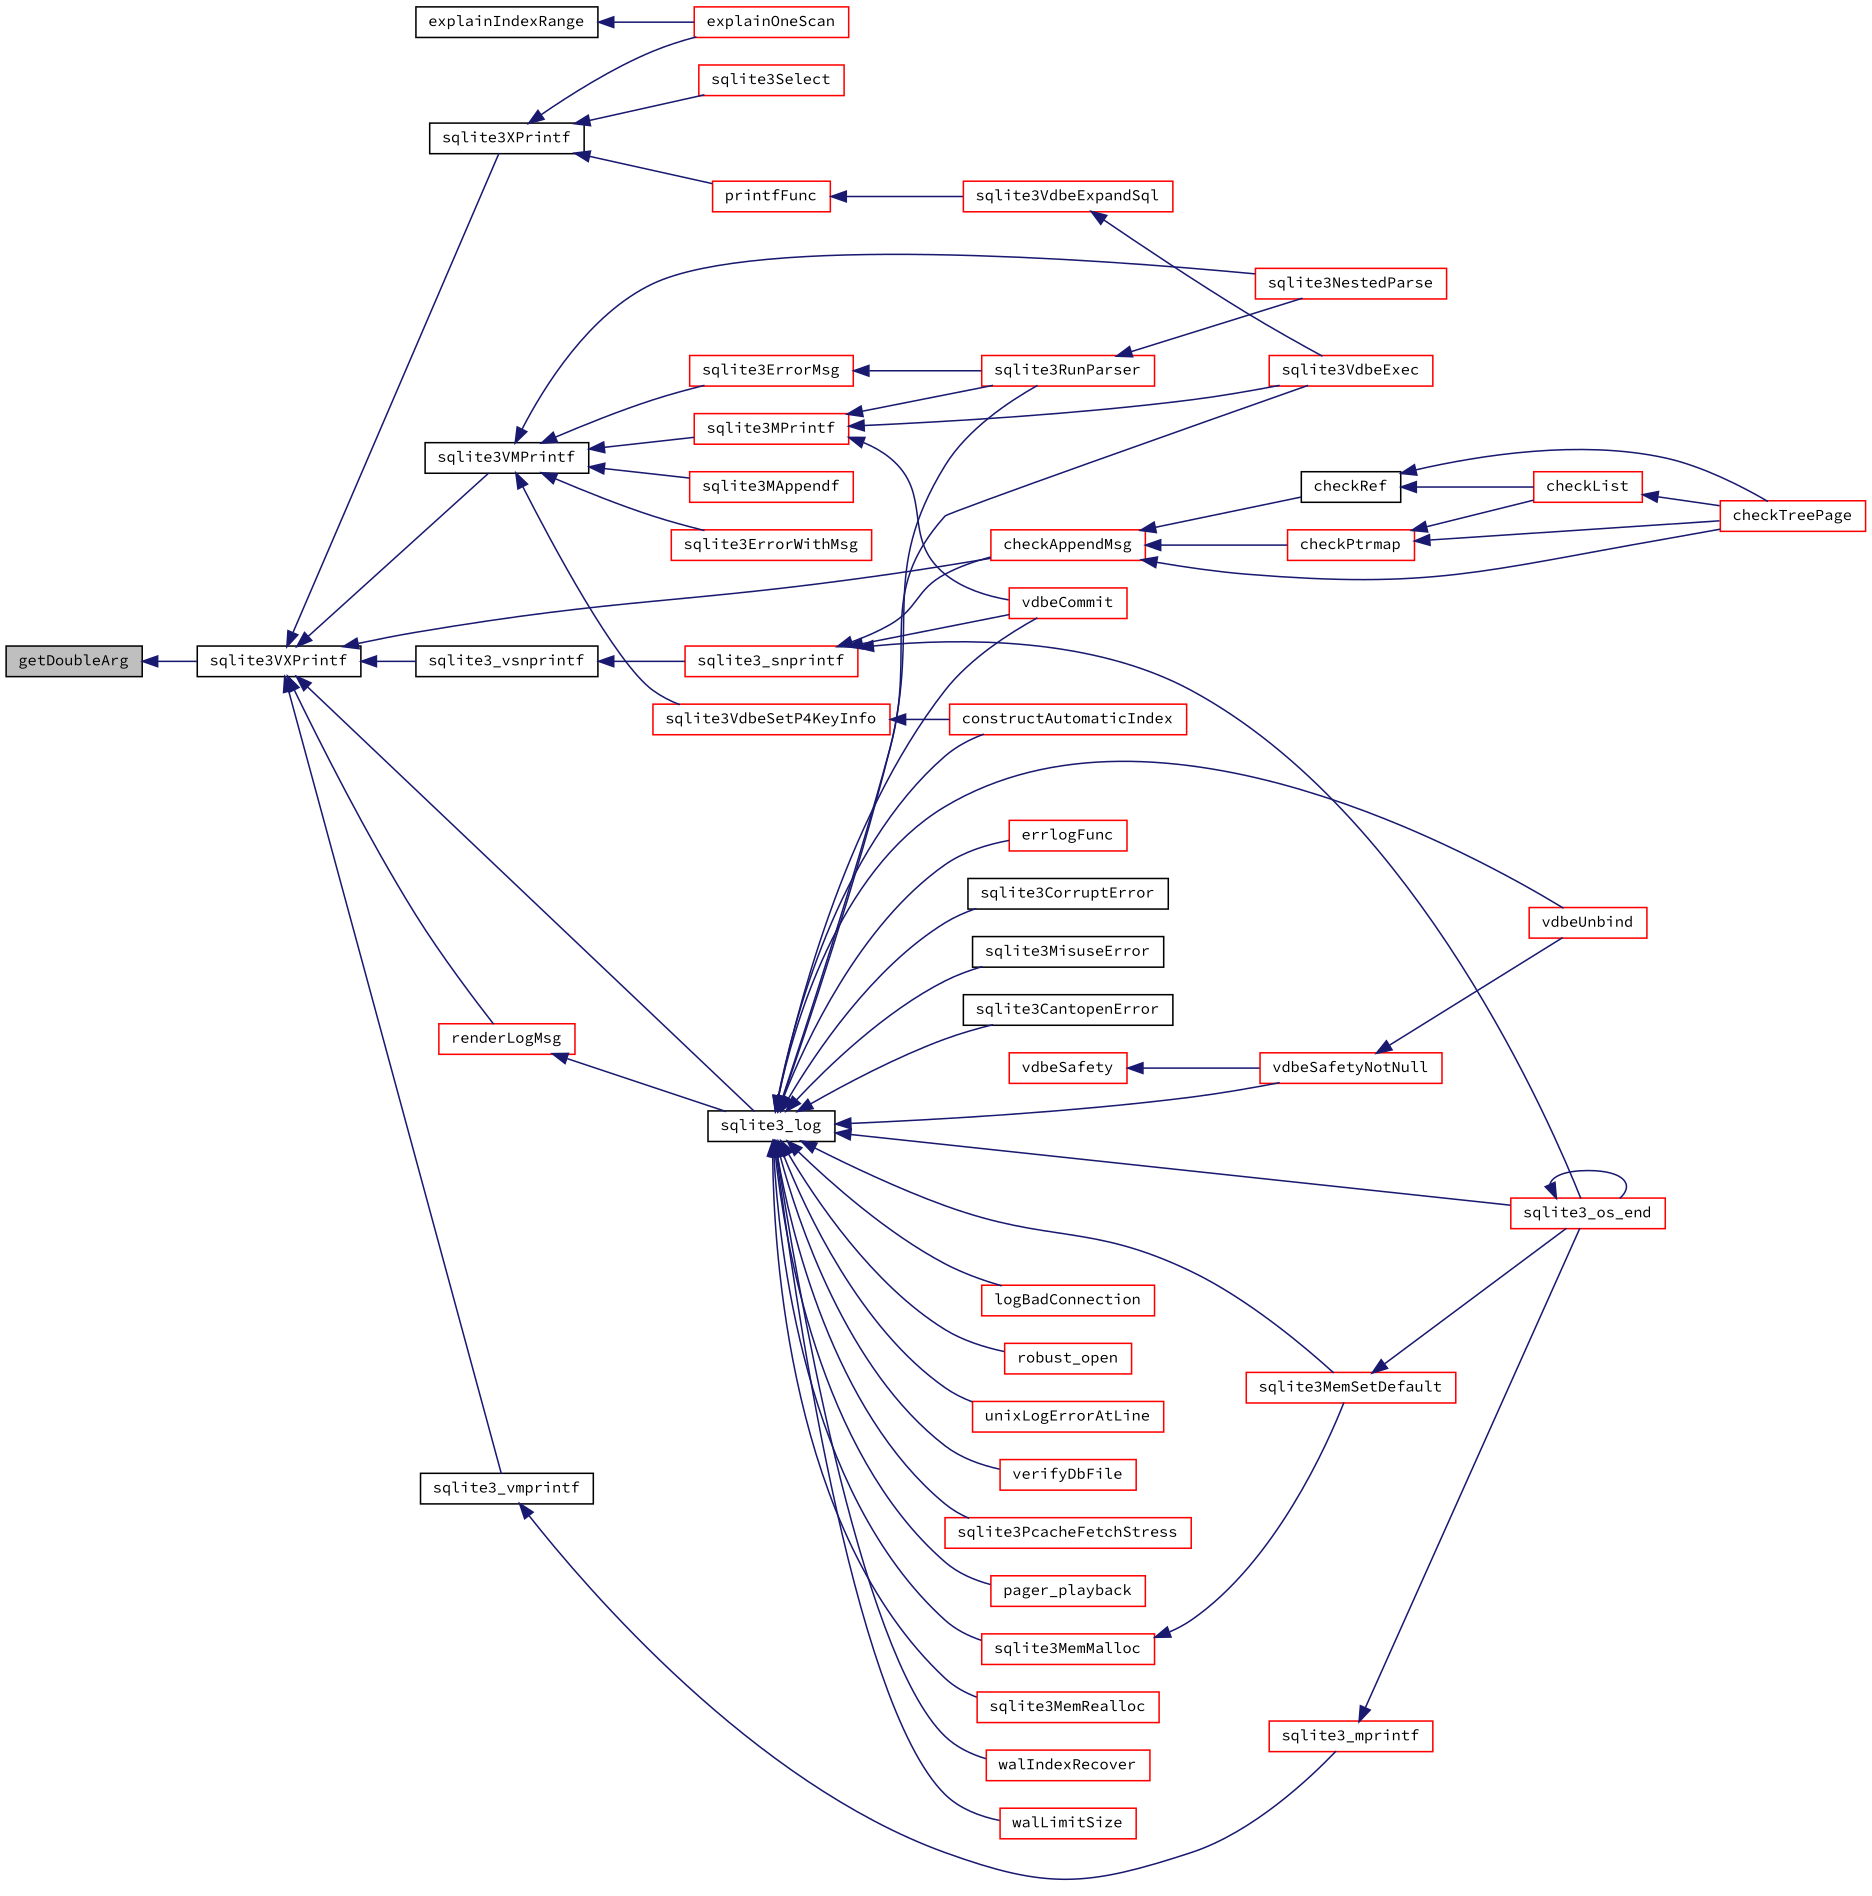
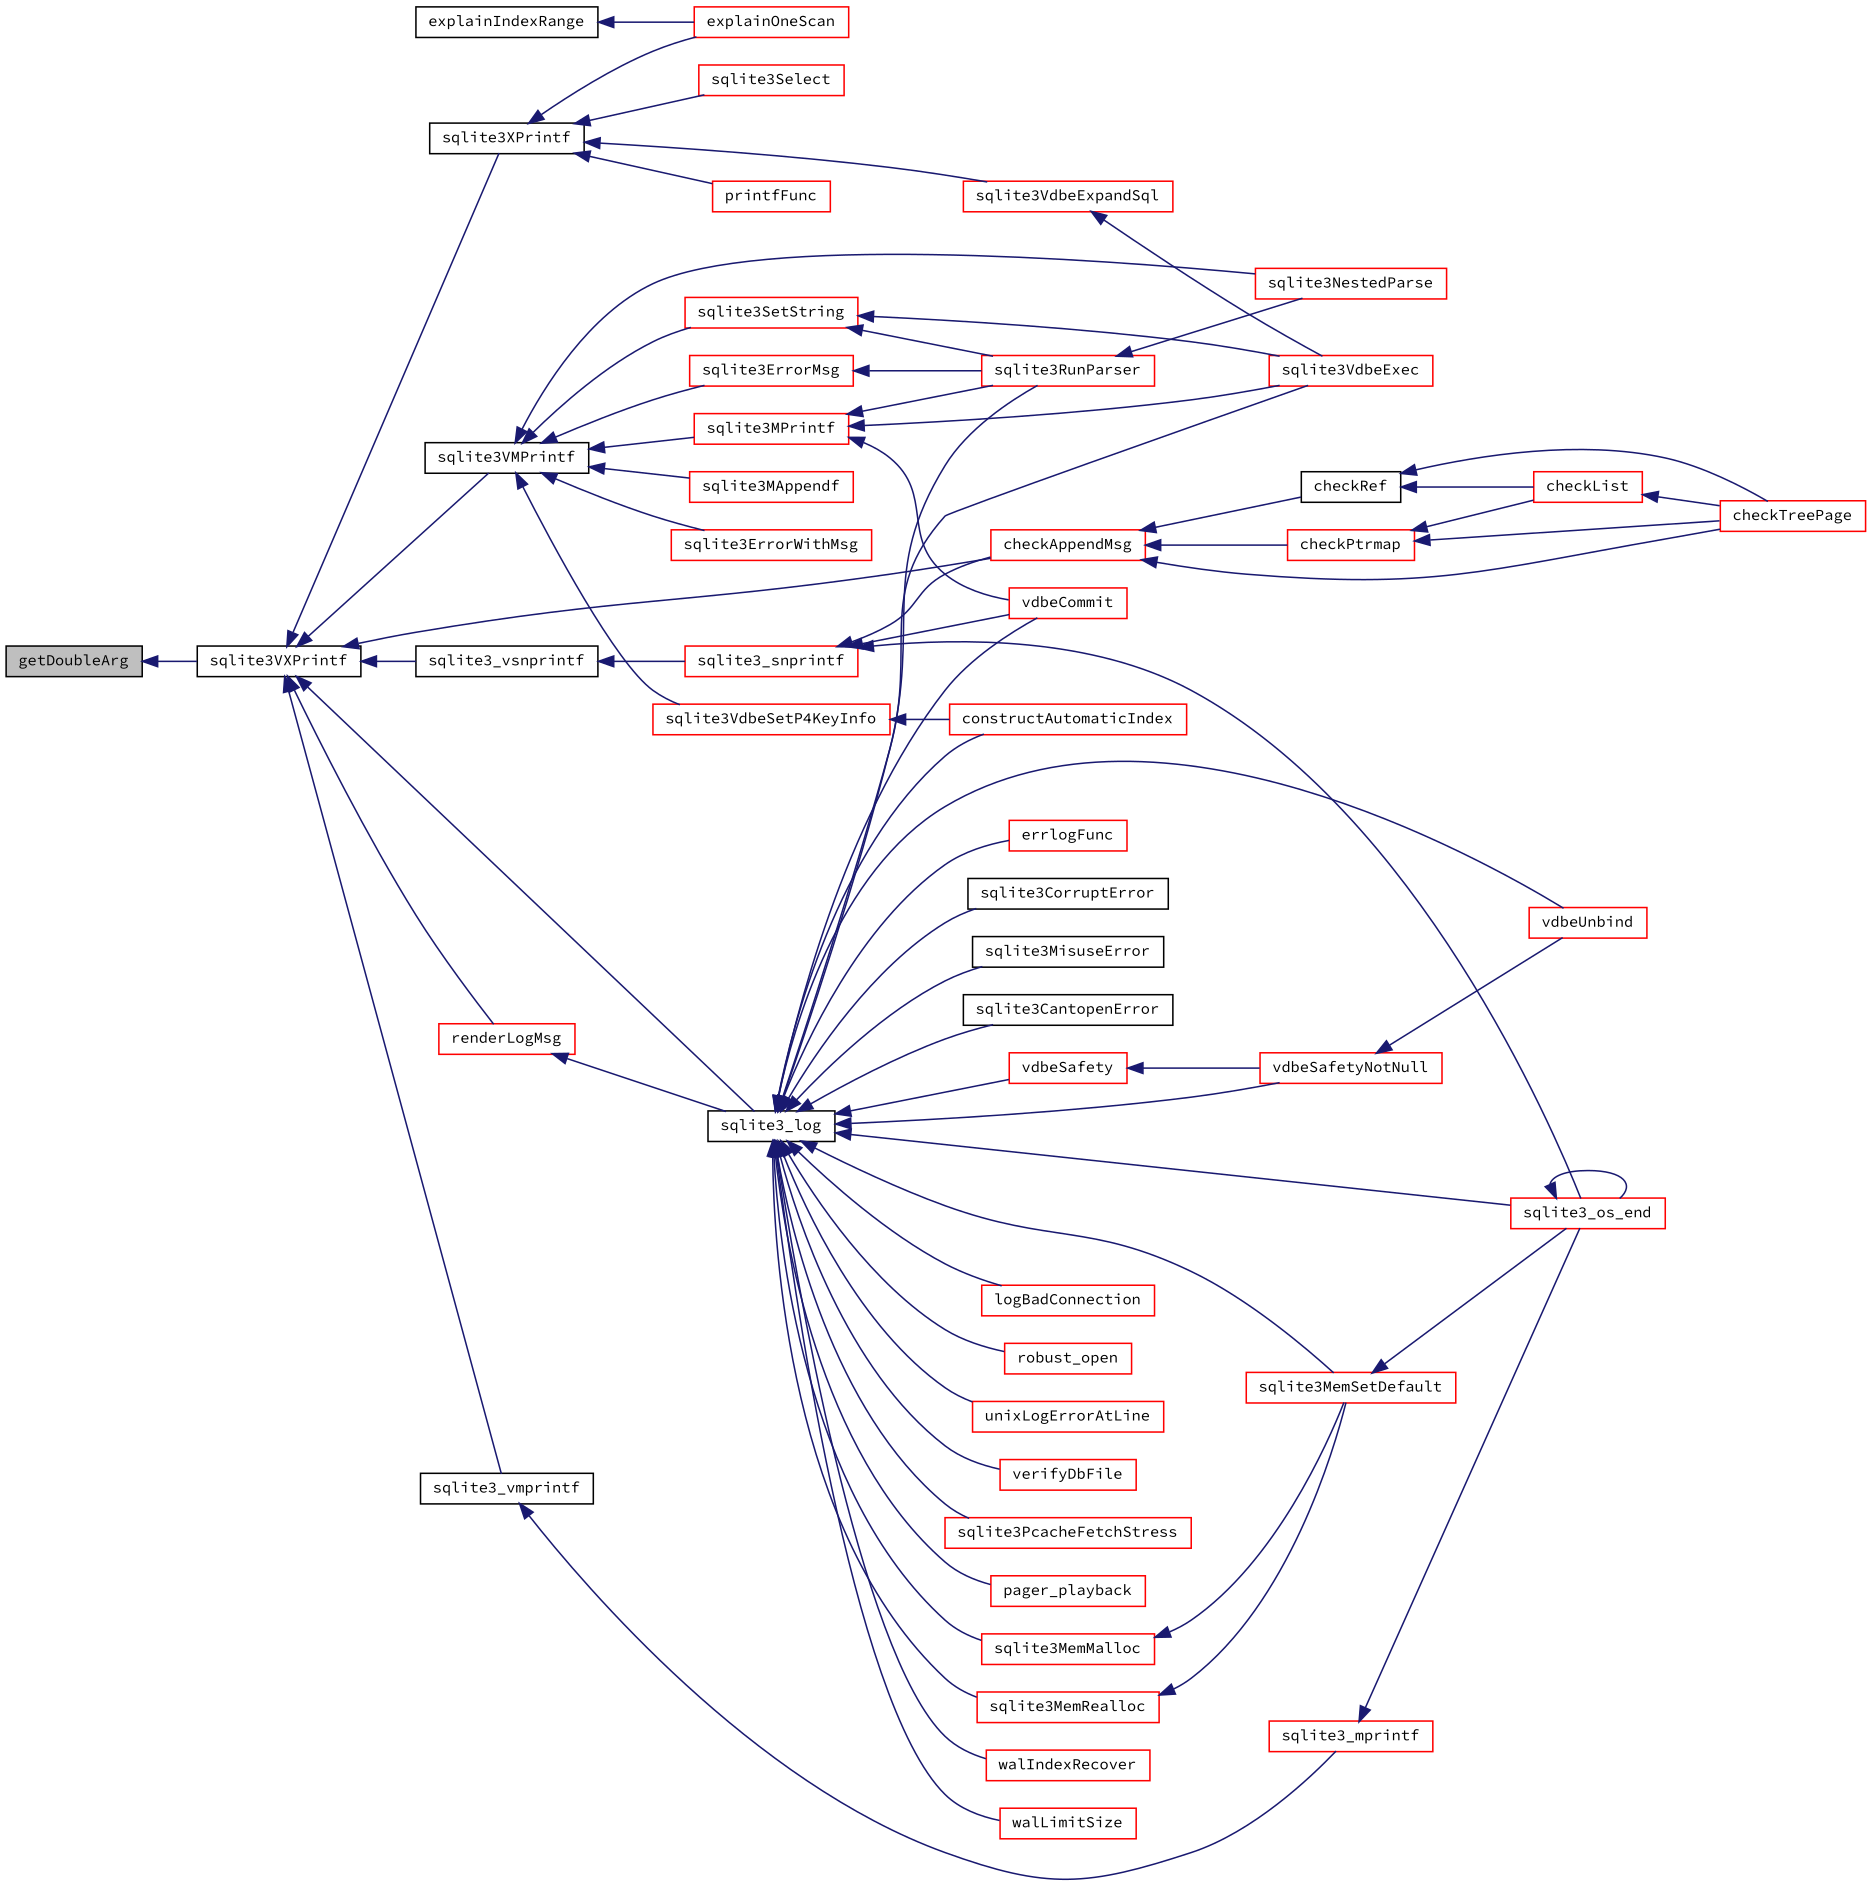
  digraph {
    fontname="Source Code Pro"
    rankdir=LR
    node [color=red fillcolor=white fontname="Source Code Pro" fontsize=10 shape=record style=filled]
    edge [color=midnightblue dir=back fontname="Source Code Pro" fontsize=10 labelfontname=FreeSans labelfontsize=10 style=solid]
    n1 [color=black fillcolor=grey75 fontcolor=black height=0.2 label=getDoubleArg width=0.4]
    n2 [color=black height=0.2 label=sqlite3VXPrintf width=0.4]
    n3 [color=black height=0.2 label=sqlite3VMPrintf width=0.4]
    n4 [color=black height=0.2 label=sqlite3_vmprintf width=0.4]
    n5 [color=black height=0.2 label=sqlite3_vsnprintf width=0.4]
    n6 [height=0.2 label=checkAppendMsg width=0.4]
    n7 [height=0.2 label=renderLogMsg width=0.4]
    n8 [color=black height=0.2 label=sqlite3_log width=0.4]
    n9 [color=black height=0.2 label=sqlite3XPrintf width=0.4]
+   n10 [height=0.2 label=sqlite3SetString width=0.4]
    n11 [height=0.2 label=sqlite3NestedParse width=0.4]
    n12 [height=0.2 label=sqlite3MPrintf width=0.4]
    n13 [height=0.2 label=sqlite3MAppendf width=0.4]
    n14 [height=0.2 label=sqlite3ErrorWithMsg width=0.4]
    n15 [height=0.2 label=sqlite3ErrorMsg width=0.4]
    n16 [height=0.2 label=sqlite3VdbeSetP4KeyInfo width=0.4]
    n17 [height=0.2 label=sqlite3_mprintf width=0.4]
    n18 [height=0.2 label=sqlite3_snprintf width=0.4]
    n19 [color=black height=0.2 label=checkRef width=0.4]
    n20 [height=0.2 label=checkTreePage width=0.4]
    n21 [height=0.2 label=checkPtrmap width=0.4]
    n22 [height=0.2 label=sqlite3VdbeExec width=0.4]
    n23 [height=0.2 label=sqlite3RunParser width=0.4]
    n24 [height=0.2 label=vdbeCommit width=0.4]
    n25 [height=0.2 label=constructAutomaticIndex width=0.4]
    n26 [height=0.2 label=sqlite3_os_end width=0.4]
    n27 [height=0.2 label=sqlite3MemMalloc width=0.4]
    n28 [height=0.2 label=sqlite3MemSetDefault width=0.4]
    n29 [height=0.2 label=sqlite3MemRealloc width=0.4]
    n30 [height=0.2 label=logBadConnection width=0.4]
    n31 [height=0.2 label=robust_open width=0.4]
    n32 [height=0.2 label=unixLogErrorAtLine width=0.4]
    n33 [height=0.2 label=verifyDbFile width=0.4]
    n34 [height=0.2 label=sqlite3PcacheFetchStress width=0.4]
    n35 [height=0.2 label=pager_playback width=0.4]
    n36 [height=0.2 label=walIndexRecover width=0.4]
    n37 [height=0.2 label=walLimitSize width=0.4]
    n38 [height=0.2 label=vdbeSafety width=0.4]
    n39 [height=0.2 label=vdbeSafetyNotNull width=0.4]
    n40 [height=0.2 label=vdbeUnbind width=0.4]
    n41 [height=0.2 label=errlogFunc width=0.4]
    n42 [color=black height=0.2 label=sqlite3CorruptError width=0.4]
    n43 [color=black height=0.2 label=sqlite3MisuseError width=0.4]
    n44 [color=black height=0.2 label=sqlite3CantopenError width=0.4]
    n45 [height=0.2 label=sqlite3VdbeExpandSql width=0.4]
    n46 [height=0.2 label=printfFunc width=0.4]
    n47 [height=0.2 label=sqlite3Select width=0.4]
    n48 [height=0.2 label=explainOneScan width=0.4]
    n49 [height=0.2 label=checkList width=0.4]
    n50 [color=black height=0.2 label=explainIndexRange width=0.4]
    n1 -> n2
    n2 -> n3
    n2 -> n4
    n2 -> n5
    n2 -> n6
    n2 -> n7
    n2 -> n8
    n2 -> n9
+   n3 -> n10
    n3 -> n11
    n3 -> n12
    n3 -> n13
    n3 -> n14
    n3 -> n15
    n3 -> n16
    n4 -> n17
    n5 -> n18
    n6 -> n19
    n6 -> n20
    n6 -> n21
    n7 -> n8
    n8 -> n22
    n8 -> n23
    n8 -> n24
    n8 -> n25
    n8 -> n26
    n8 -> n27
    n8 -> n28
    n8 -> n29
    n8 -> n30
    n8 -> n31
    n8 -> n32
    n8 -> n33
    n8 -> n34
    n8 -> n35
    n8 -> n36
    n8 -> n37
+   n8 -> n38
    n8 -> n39
    n8 -> n40
    n8 -> n41
    n8 -> n42
    n8 -> n43
    n8 -> n44
-   n46 -> n45
+   n9 -> n45
    n9 -> n46
    n9 -> n47
    n9 -> n48
+   n10 -> n22
+   n10 -> n23
    n12 -> n22
    n12 -> n23
    n12 -> n24
    n15 -> n23
    n16 -> n25
    n17 -> n26
    n18 -> n6
    n18 -> n24
    n18 -> n26
    n19 -> n20
    n19 -> n49
    n21 -> n20
    n21 -> n49
    n23 -> n11
    n26 -> n26
    n27 -> n28
    n28 -> n26
+   n29 -> n28
    n38 -> n39
    n39 -> n40
    n45 -> n22
    n49 -> n20
    n50 -> n48
  }
